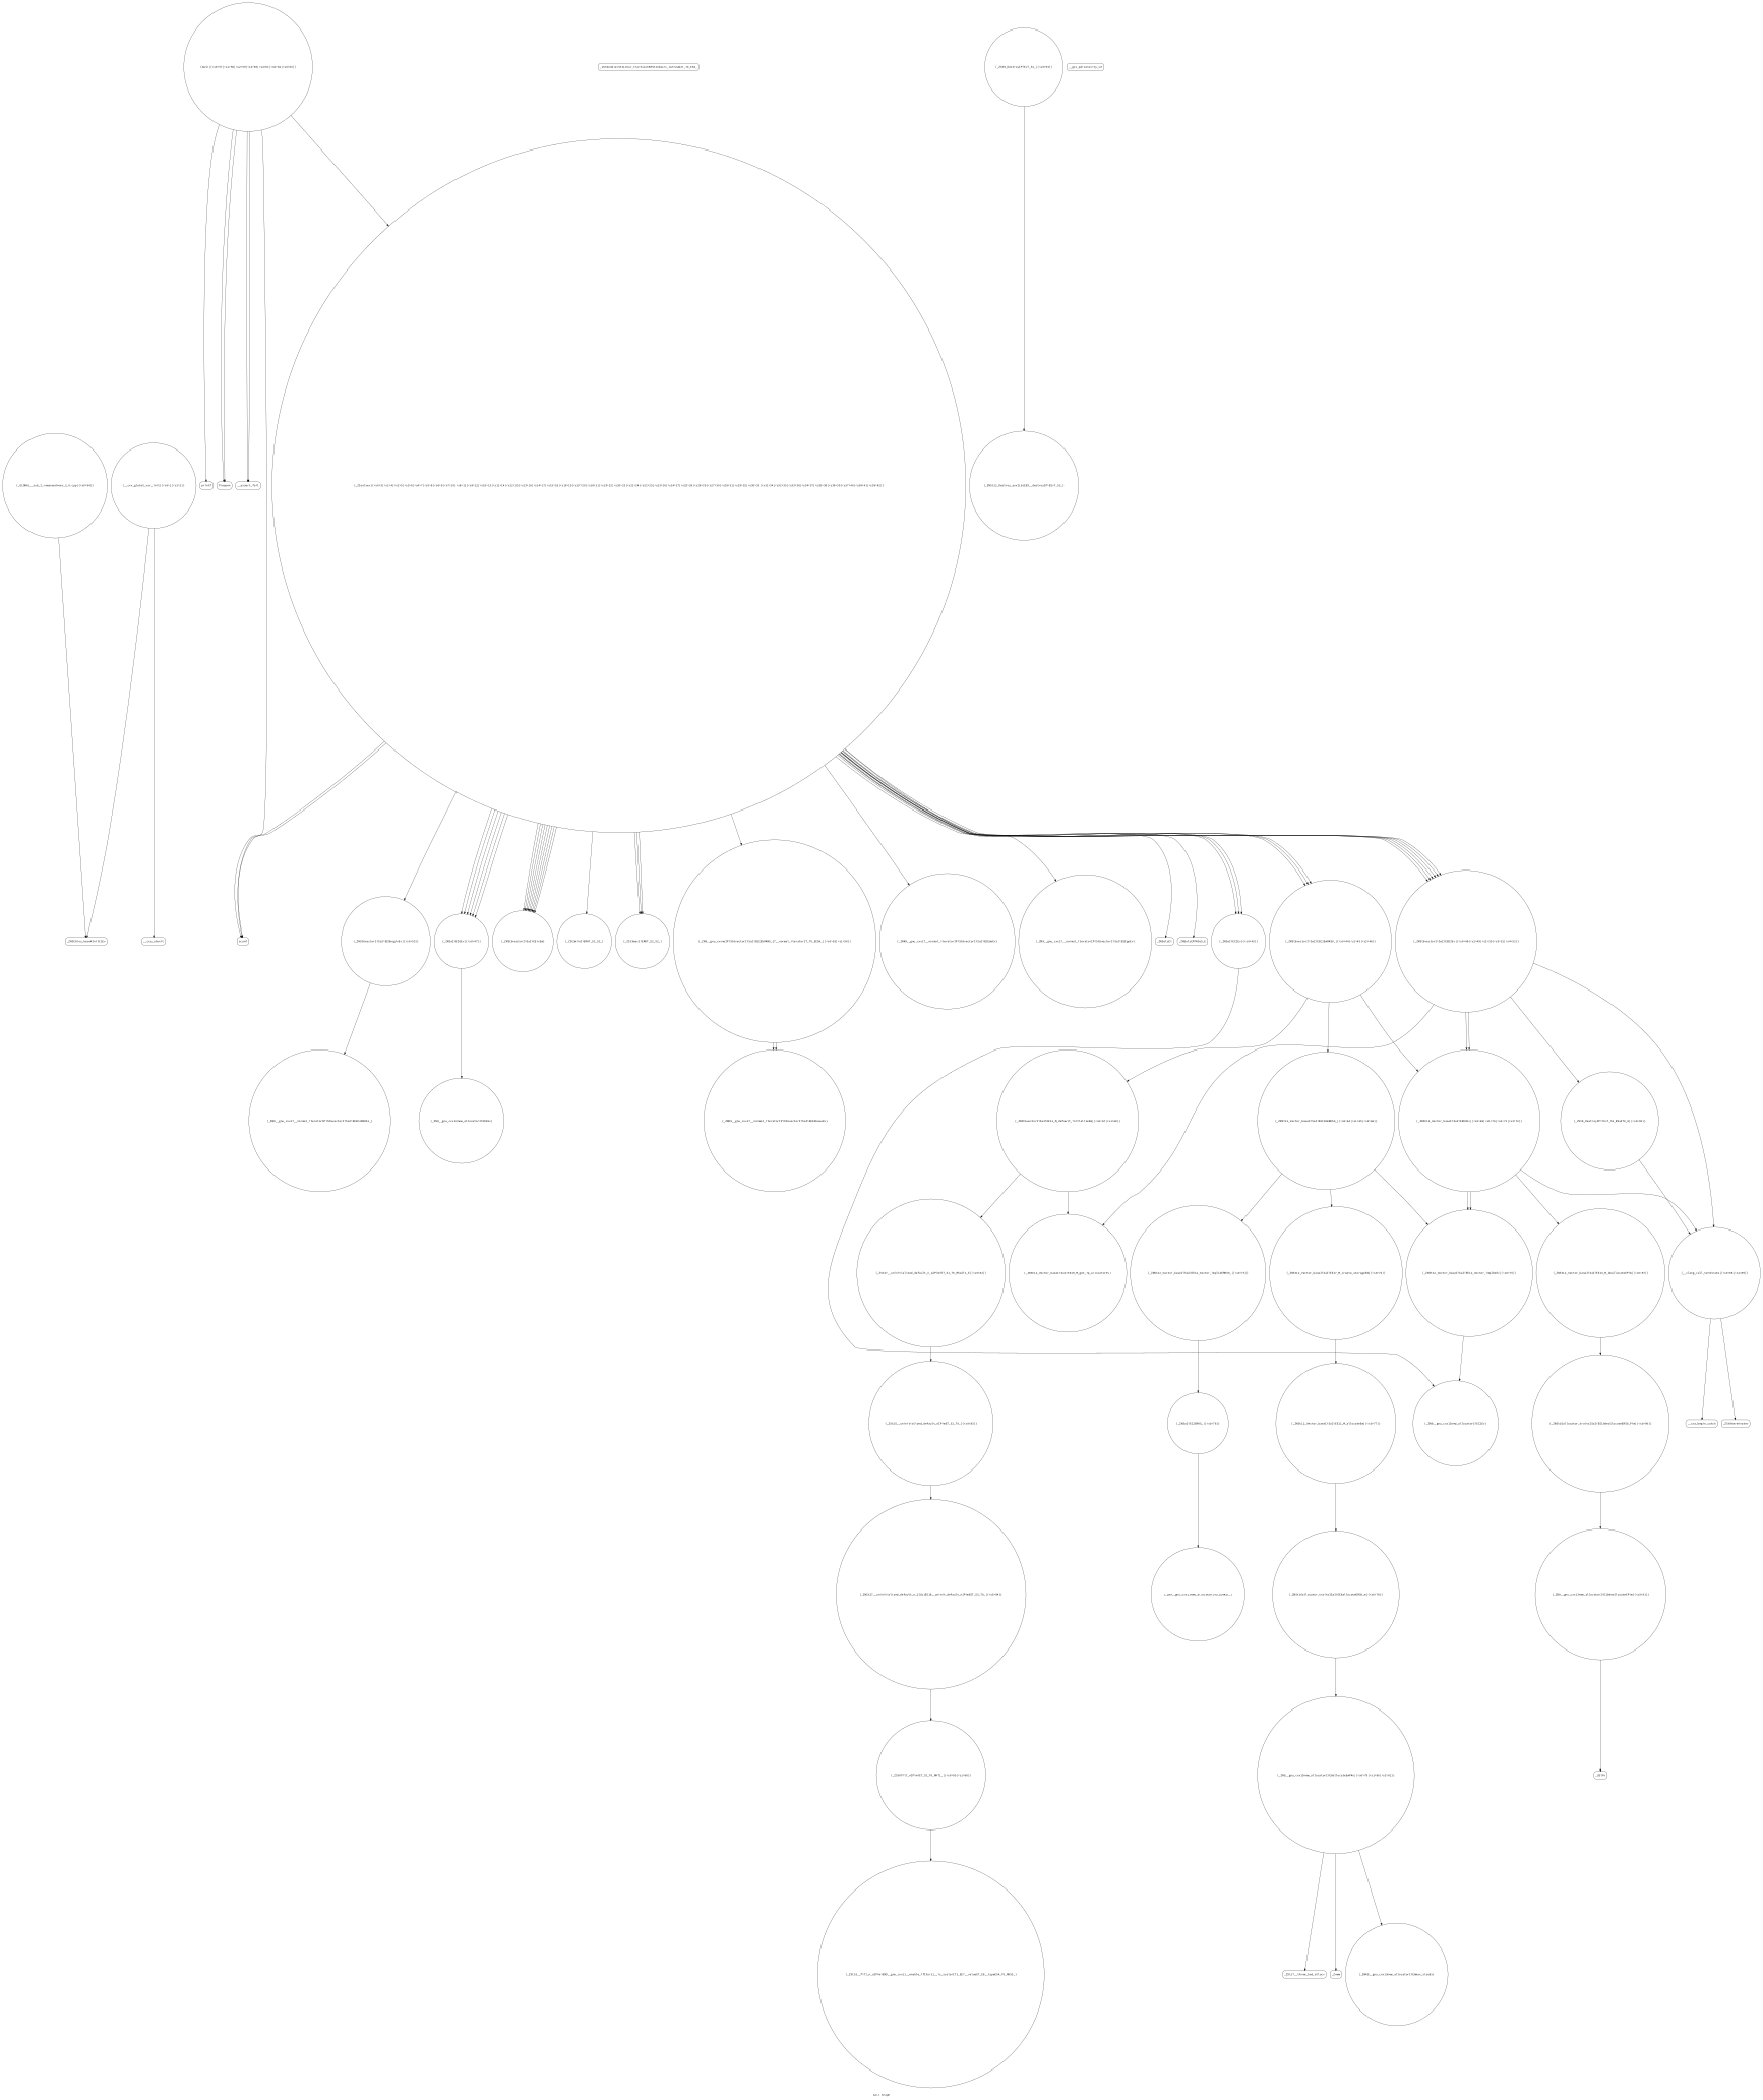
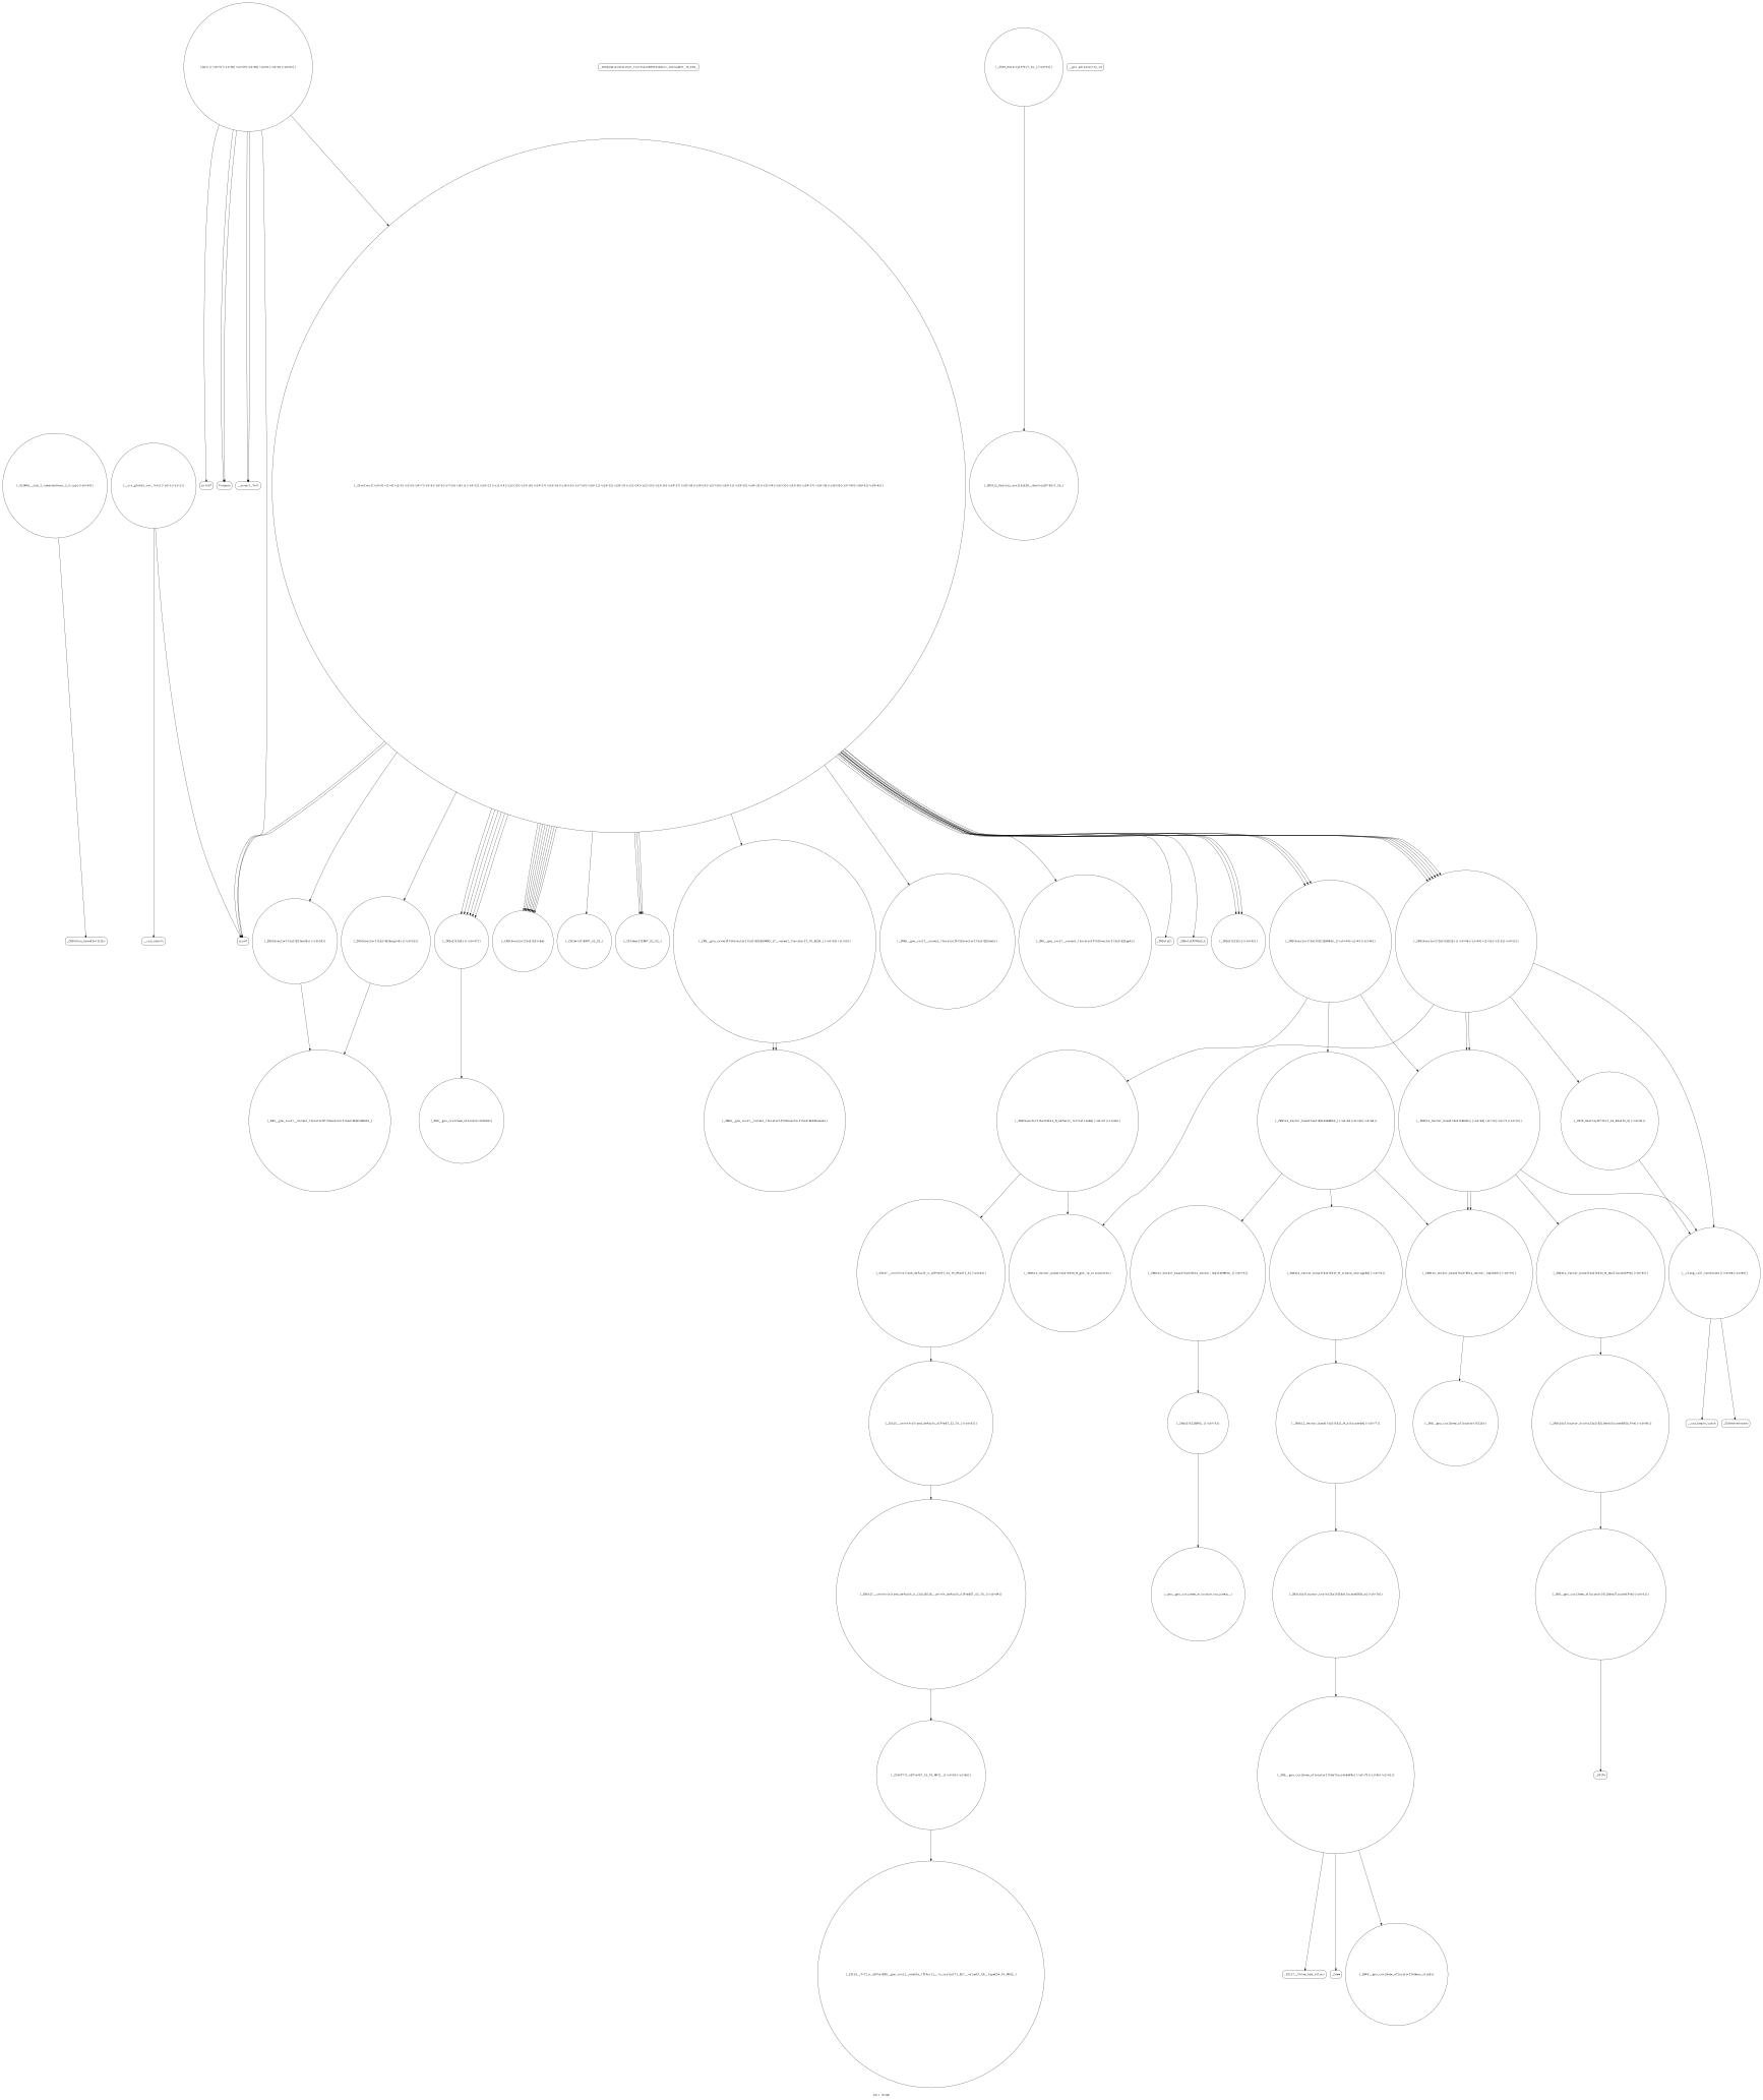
  digraph {
    fontname="Source Code Pro"
    label="Call Graph"
    node [fontname="Source Code Pro" shape=circle]
    edge [color=black fontname="Source Code Pro" tailport=s0]
    n1 [label="{__cxx_global_var_init|{<s0>1|<s1>2}}"]
    n2 [label="{_ZNSt8ios_base4InitC1Ev}" shape=Mrecord]
    n3 [label="{__cxa_atexit}" shape=Mrecord]
    n4 [label="{_ZNSt27__uninitialized_default_n_1ILb1EE18__uninit_default_nIPimEET_S3_T0_|{<s0>84}}"]
    n5 [label="{_ZSt6fill_nIPimiET_S1_T0_RKT1_|{<s0>85|<s1>86}}"]
    n6 [label="{_ZSt10__fill_n_aIPimiEN9__gnu_cxx11__enable_ifIXsr11__is_scalarIT1_EE7__valueET_E6__typeES4_T0_RKS3_}"]
    n7 [label="{_ZNSt6vectorIiSaIiEEC2EmRKS0_|{<s0>44|<s1>45|<s2>46}}"]
    n8 [label="{_ZNSt12_Vector_baseIiSaIiEEC2EmRKS0_|{<s0>64|<s1>65|<s2>66}}"]
    n9 [label="{_ZNSt6vectorIiSaIiEE21_M_default_initializeEm|{<s0>67|<s1>68}}"]
    n10 [label="{_ZNSt12_Vector_baseIiSaIiEED2Ev|{<s0>69|<s1>70|<s2>71|<s3>72}}"]
    n11 [label="{_ZNSt12_Vector_baseIiSaIiEE12_Vector_implC2ERKS0_|{<s0>73}}"]
    n12 [label="{_ZNSt12_Vector_baseIiSaIiEE17_M_create_storageEm|{<s0>74}}"]
    n13 [label="{_ZNSt12_Vector_baseIiSaIiEE12_Vector_implD2Ev|{<s0>75}}"]
    n14 [label="{_ZSt27__uninitialized_default_n_aIPimiET_S1_T0_RSaIT1_E|{<s0>82}}"]
    n15 [label="{_ZNSt12_Vector_baseIiSaIiEE19_M_get_Tp_allocatorEv}"]
    n16 [label="{_ZNSt12_Vector_baseIiSaIiEE13_M_deallocateEPim|{<s0>87}}"]
    n17 [label="{__clang_call_terminate|{<s0>88|<s1>89}}"]
    n18 [label="{_ZNSaIiEC2ERKS_|{<s0>76}}"]
    n19 [label="{_ZNSt12_Vector_baseIiSaIiEE11_M_allocateEm|{<s0>77}}"]
    n20 [label="{_ZN9__gnu_cxx13new_allocatorIiEC2Ev}"]
    n21 [label="{_ZSt25__uninitialized_default_nIPimET_S1_T0_|{<s0>83}}"]
    n22 [label="{_ZNSt16allocator_traitsISaIiEE10deallocateERS0_Pim|{<s0>90}}"]
    n23 [label="{_ZSt9terminatev}" shape=Mrecord]
    n24 [label="{__cxa_begin_catch}" shape=Mrecord]
    n25 [label="{_ZNSt6vectorIiSaIiEE5beginEv|{<s0>53}}"]
    n26 [label="{_ZN9__gnu_cxx17__normal_iteratorIPiSt6vectorIiSaIiEEEC2ERKS1_}"]
    n27 [label="{_ZSt4endlIcSt11char_traitsIcEERSt13basic_ostreamIT_T0_ES6_}" shape=Mrecord]
    n28 [label="{_ZN9__gnu_cxx13new_allocatorIiEC2ERKS1_}"]
    n29 [label="{_ZNSt16allocator_traitsISaIiEE8allocateERS0_m|{<s0>78}}"]
    n30 [label="{_ZNSaIiED2Ev|{<s0>47}}"]
    n31 [label="{_ZN9__gnu_cxx13new_allocatorIiED2Ev}"]
    n32 [label="{_Z5solvev|{<s0>3|<s1>4|<s2>5|<s3>6|<s4>7|<s5>8|<s6>9|<s7>10|<s8>11|<s9>12|<s10>13|<s11>14|<s12>15|<s13>16|<s14>17|<s15>18|<s16>19|<s17>20|<s18>21|<s19>22|<s20>23|<s21>24|<s22>25|<s23>26|<s24>27|<s25>28|<s26>29|<s27>30|<s28>31|<s29>32|<s30>33|<s31>34|<s32>35|<s33>36|<s34>37|<s35>38|<s36>39|<s37>40|<s38>41|<s39>42}}"]
    n33 [label="{scanf}" shape=Mrecord]
    n34 [label="{_ZNSaIiEC2Ev|{<s0>43}}"]
    n35 [label="{_ZNSt6vectorIiSaIiEEixEm}"]
    n36 [label="{_ZSt3minIiERKT_S2_S2_}"]
    n37 [label="{_ZNSt6vectorIiSaIiEED2Ev|{<s0>48|<s1>49|<s2>50|<s3>51|<s4>52}}"]
    n38 [label="{_ZSt3maxIiERKT_S2_S2_}"]
+   n39 [label="{_ZNSt6vectorIiSaIiEE3endEv|{<s0>54}}"]
    n40 [label="{_ZN9__gnu_cxxneIPiSt6vectorIiSaIiEEEEbRKNS_17__normal_iteratorIT_T0_EESA_|{<s0>55|<s1>56}}"]
    n41 [label="{_ZNK9__gnu_cxx17__normal_iteratorIPiSt6vectorIiSaIiEEEdeEv}"]
    n42 [label="{_ZN9__gnu_cxx17__normal_iteratorIPiSt6vectorIiSaIiEEEppEv}"]
    n43 [label="{_ZNSolsEi}" shape=Mrecord]
    n44 [label="{_ZNSolsEPFRSoS_E}" shape=Mrecord]
    n45 [label="{_ZSt8_DestroyIPiiEvT_S1_RSaIT0_E|{<s0>92}}"]
    n46 [label="{_ZNK9__gnu_cxx17__normal_iteratorIPiSt6vectorIiSaIiEEE4baseEv}"]
    n47 [label="{_ZN9__gnu_cxx13new_allocatorIiE10deallocateEPim|{<s0>91}}"]
    n48 [label="{_ZdlPv}" shape=Mrecord]
    n49 [label="{_ZSt8_DestroyIPiEvT_S1_|{<s0>93}}"]
    n50 [label="{_ZNSt12_Destroy_auxILb1EE9__destroyIPiEEvT_S3_}"]
    n51 [label="{printf}" shape=Mrecord]
    n52 [label="{_ZN9__gnu_cxx13new_allocatorIiE8allocateEmPKv|{<s0>79|<s1>80|<s2>81}}"]
    n53 [label="{_ZNK9__gnu_cxx13new_allocatorIiE8max_sizeEv}"]
    n54 [label="{__gxx_personality_v0}" shape=Mrecord]
    n55 [label="{main|{<s0>57|<s1>58|<s2>59|<s3>60|<s4>61|<s5>62|<s6>63}}"]
    n56 [label="{freopen}" shape=Mrecord]
    n57 [label="{__assert_fail}" shape=Mrecord]
    n58 [label="{_ZSt17__throw_bad_allocv}" shape=Mrecord]
    n59 [label="{_Znwm}" shape=Mrecord]
    n60 [label="{_GLOBAL__sub_I_romanandreev_2_0.cpp|{<s0>94}}"]
-   n1 -> n2
+   n1 -> n33
    n1 -> n3 [tailport=s1]
    n4 -> n5
    n5 -> n6 [tailport=s1]
    n7 -> n8
    n7 -> n9 [tailport=s1]
    n7 -> n10 [tailport=s2]
    n8 -> n11
    n8 -> n12 [tailport=s1]
    n8 -> n13 [tailport=s2]
    n9 -> n14 [tailport=s1]
    n9 -> n15
    n10 -> n13 [tailport=s1]
    n10 -> n13 [tailport=s2]
    n10 -> n16
    n10 -> n17 [tailport=s3]
    n11 -> n18
    n12 -> n19
    n13 -> n20
    n14 -> n21
    n16 -> n22
    n17 -> n23 [tailport=s1]
    n17 -> n24
    n18 -> n28
    n19 -> n29
    n21 -> n4
    n22 -> n47
    n25 -> n26
    n29 -> n52
    n30 -> n31
    n32 -> n7 [tailport=s2]
    n32 -> n7 [tailport=s9]
    n32 -> n7 [tailport=s12]
    n32 -> n25 [tailport=s28]
    n32 -> n30 [tailport=s3]
    n32 -> n30 [tailport=s7]
    n32 -> n30 [tailport=s10]
    n32 -> n30 [tailport=s13]
    n32 -> n30 [tailport=s18]
    n32 -> n30 [tailport=s19]
    n32 -> n33
    n32 -> n33 [tailport=s5]
    n32 -> n34 [tailport=s1]
    n32 -> n34 [tailport=s8]
    n32 -> n34 [tailport=s11]
    n32 -> n35 [tailport=s4]
    n32 -> n35 [tailport=s6]
    n32 -> n35 [tailport=s14]
    n32 -> n35 [tailport=s15]
    n32 -> n35 [tailport=s17]
    n32 -> n35 [tailport=s21]
    n32 -> n35 [tailport=s23]
    n32 -> n35 [tailport=s25]
    n32 -> n35 [tailport=s26]
    n32 -> n36 [tailport=s16]
    n32 -> n37 [tailport=s20]
    n32 -> n37 [tailport=s27]
    n32 -> n37 [tailport=s36]
    n32 -> n37 [tailport=s37]
    n32 -> n37 [tailport=s38]
    n32 -> n37 [tailport=s39]
    n32 -> n38 [tailport=s22]
    n32 -> n38 [tailport=s24]
    n32 -> n38 [tailport=s33]
+   n32 -> n39 [tailport=s29]
    n32 -> n40 [tailport=s30]
    n32 -> n41 [tailport=s31]
    n32 -> n42 [tailport=s32]
    n32 -> n43 [tailport=s34]
    n32 -> n44 [tailport=s35]
-   n34 -> n20
    n37 -> n10 [tailport=s2]
    n37 -> n10 [tailport=s3]
    n37 -> n15
    n37 -> n17 [tailport=s4]
    n37 -> n45 [tailport=s1]
+   n39 -> n26
    n40 -> n46
    n40 -> n46 [tailport=s1]
    n45 -> n17
    n47 -> n48
    n49 -> n50
    n52 -> n53
    n52 -> n58 [tailport=s1]
    n52 -> n59 [tailport=s2]
    n55 -> n32 [tailport=s6]
    n55 -> n33 [tailport=s4]
    n55 -> n51 [tailport=s5]
    n55 -> n56
    n55 -> n56 [tailport=s2]
    n55 -> n57 [tailport=s1]
    n55 -> n57 [tailport=s3]
    n60 -> n2
  }
